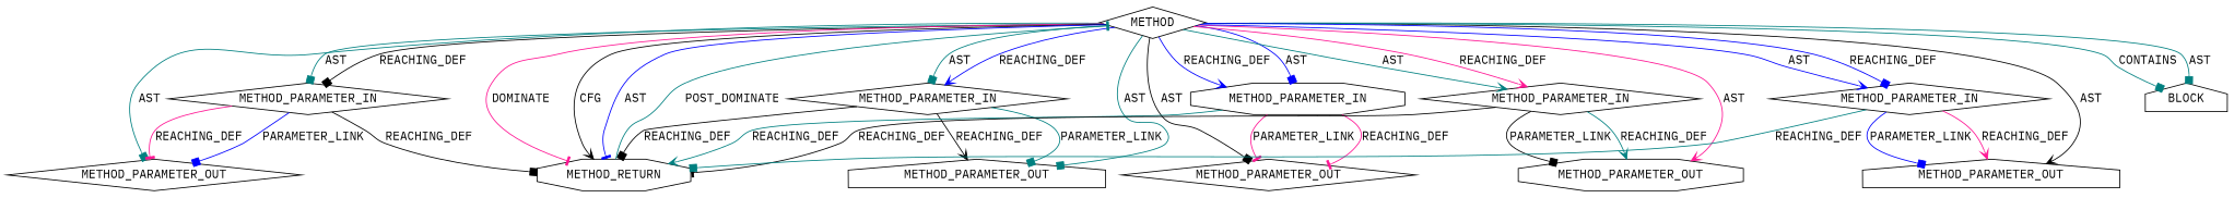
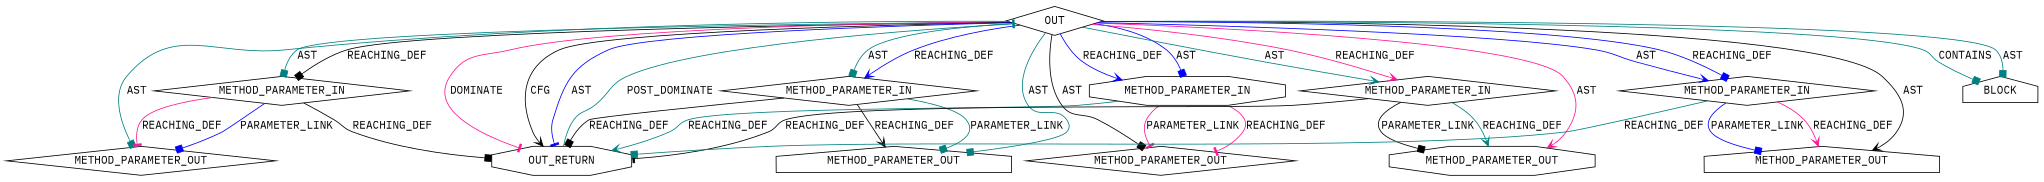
  digraph {
    fontname="IBM Plex Mono"
    node [CODE="<empty>" ORDER=1 fontname="IBM Plex Mono" shape=diamond EVALUATION_STRATEGY=BY_VALUE IS_VARIADIC=false TYPE_FULL_NAME=ANY]
    edge [arrowhead=box color=teal fontname="IBM Plex Mono"]
-   n1 [AST_PARENT_FULL_NAME="<global>" AST_PARENT_TYPE=NAMESPACE_BLOCK FILENAME="<empty>" FULL_NAME=iov_iter_bvec IS_EXTERNAL=true NAME=iov_iter_bvec ORDER=0 label=METHOD EVALUATION_STRATEGY="" IS_VARIADIC="" TYPE_FULL_NAME=""]
+   n1 [AST_PARENT_FULL_NAME="<global>" AST_PARENT_TYPE=NAMESPACE_BLOCK FILENAME="<empty>" FULL_NAME=iov_iter_bvec IS_EXTERNAL=true NAME=iov_iter_bvec ORDER=0 label=OUT EVALUATION_STRATEGY="" IS_VARIADIC="" TYPE_FULL_NAME=""]
    n2 [CODE=p4 INDEX=4 NAME=p4 ORDER=4 label=METHOD_PARAMETER_IN]
    n3 [CODE=p3 INDEX=3 NAME=p3 ORDER=3 label=METHOD_PARAMETER_IN]
    n4 [CODE=p5 INDEX=5 NAME=p5 ORDER=5 label=METHOD_PARAMETER_IN shape=octagon]
    n5 [CODE=p1 INDEX=1 NAME=p1 label=METHOD_PARAMETER_IN]
    n6 [CODE=p4 INDEX=4 NAME=p4 ORDER=4 label=METHOD_PARAMETER_OUT]
    n7 [CODE=p2 INDEX=2 NAME=p2 ORDER=2 label=METHOD_PARAMETER_OUT shape=house]
    n8 [CODE=p3 INDEX=3 NAME=p3 ORDER=3 label=METHOD_PARAMETER_OUT shape=house]
    n9 [CODE=p1 INDEX=1 NAME=p1 label=METHOD_PARAMETER_OUT shape=octagon]
    n10 [ARGUMENT_INDEX=1 label=BLOCK shape=house EVALUATION_STRATEGY="" IS_VARIADIC=""]
    n11 [CODE=p5 INDEX=5 NAME=p5 ORDER=5 label=METHOD_PARAMETER_OUT]
-   n12 [CODE=RET ORDER=2 label=METHOD_RETURN shape=octagon IS_VARIADIC=""]
+   n12 [CODE=RET ORDER=2 label=OUT_RETURN shape=octagon IS_VARIADIC=""]
    n13 [CODE=p2 INDEX=2 NAME=p2 ORDER=2 label=METHOD_PARAMETER_IN]
    n1 -> n2 [color=black label=REACHING_DEF]
    n1 -> n2 [label=AST]
    n1 -> n3 [arrowhead=vee color=blue label=REACHING_DEF]
    n1 -> n3 [label=AST]
    n1 -> n4 [color=blue label=AST]
    n1 -> n4 [arrowhead=vee color=blue label=REACHING_DEF]
    n1 -> n5 [arrowhead=vee color=deeppink label=REACHING_DEF]
    n1 -> n5 [arrowhead=vee label=AST]
    n1 -> n6 [label=AST]
    n1 -> n7 [arrowhead=vee color=black label=AST]
    n1 -> n8 [label=AST]
    n1 -> n9 [arrowhead=vee color=deeppink label=AST]
    n1 -> n10 [label=AST]
    n1 -> n10 [label=CONTAINS]
    n1 -> n11 [color=black label=AST]
    n1 -> n12 [arrowhead=tee color=deeppink label=DOMINATE]
    n1 -> n12 [arrowhead=vee color=black label=CFG]
    n1 -> n12 [arrowhead=tee color=blue label=AST]
    n1 -> n13 [color=blue label=REACHING_DEF]
    n1 -> n13 [arrowhead=vee color=blue label=AST]
    n2 -> n6 [VARIABLE=p4 arrowhead=tee color=deeppink label=REACHING_DEF]
    n2 -> n6 [color=blue label=PARAMETER_LINK]
    n2 -> n12 [VARIABLE=p4 color=black label=REACHING_DEF]
    n3 -> n8 [label=PARAMETER_LINK]
    n3 -> n8 [VARIABLE=p3 arrowhead=vee color=black label=REACHING_DEF]
    n3 -> n12 [VARIABLE=p3 color=black label=REACHING_DEF]
    n4 -> n11 [VARIABLE=p5 arrowhead=tee color=deeppink label=REACHING_DEF]
    n4 -> n11 [arrowhead=tee color=deeppink label=PARAMETER_LINK]
    n4 -> n12 [VARIABLE=p5 arrowhead=vee label=REACHING_DEF]
    n5 -> n9 [color=black label=PARAMETER_LINK]
    n5 -> n9 [VARIABLE=p1 arrowhead=vee label=REACHING_DEF]
    n5 -> n12 [VARIABLE=p1 arrowhead=tee color=black label=REACHING_DEF]
    n12 -> n1 [arrowhead=tee label=POST_DOMINATE]
    n13 -> n7 [color=blue label=PARAMETER_LINK]
    n13 -> n7 [VARIABLE=p2 arrowhead=vee color=deeppink label=REACHING_DEF]
    n13 -> n12 [VARIABLE=p2 label=REACHING_DEF]
  }
